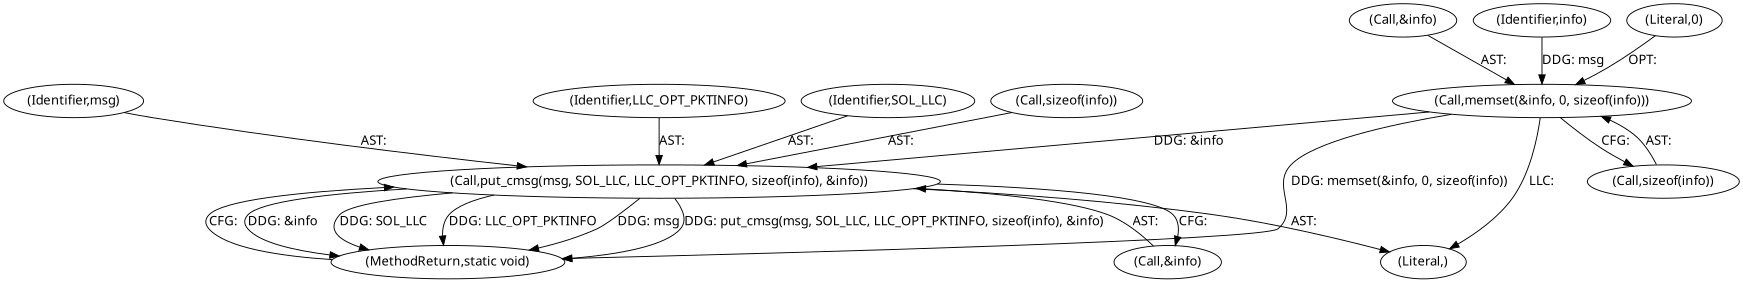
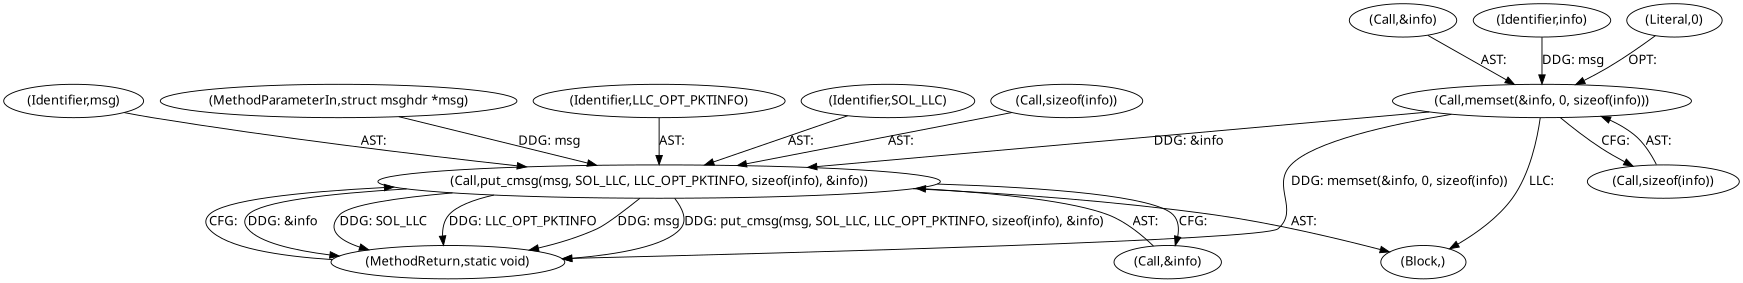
  digraph {
    fontname="Noto Sans"
    node [fontname="Noto Sans"]
    edge [fontname="Noto Sans"]
    n1 [label="(Call,memset(&info, 0, sizeof(info)))"]
    n2 [label="(Call,put_cmsg(msg, SOL_LLC, LLC_OPT_PKTINFO, sizeof(info), &info))"]
    n3 [label="(MethodReturn,static void)"]
-   n4 [label="(Literal,)"]
+   n4 [label="(Block,)"]
    n5 [label="(Call,sizeof(info))"]
    n6 [label="(Call,&info)"]
    n7 [label="(Call,&info)"]
    n8 [label="(Identifier,SOL_LLC)"]
    n9 [label="(Call,sizeof(info))"]
    n10 [label="(Identifier,info)"]
    n11 [label="(Literal,0)"]
    n12 [label="(Identifier,msg)"]
+   n13 [label="(MethodParameterIn,struct msghdr *msg)"]
    n14 [label="(Identifier,LLC_OPT_PKTINFO)"]
    n1 -> n2 [label="DDG: &info"]
    n1 -> n3 [label="DDG: memset(&info, 0, sizeof(info))"]
    n1 -> n4 [label="LLC: "]
    n1 -> n5 [label="CFG: "]
    n2 -> n3 [label="DDG: &info"]
    n2 -> n3 [label="DDG: SOL_LLC"]
    n2 -> n3 [label="DDG: LLC_OPT_PKTINFO"]
    n2 -> n3 [label="DDG: msg"]
    n2 -> n3 [label="DDG: put_cmsg(msg, SOL_LLC, LLC_OPT_PKTINFO, sizeof(info), &info)"]
    n2 -> n4 [label="AST: "]
    n2 -> n6 [label="CFG: "]
    n3 -> n2 [label="CFG: "]
    n5 -> n1 [label="AST: "]
    n6 -> n2 [label="AST: "]
    n7 -> n1 [label="AST: "]
    n8 -> n2 [label="AST: "]
    n9 -> n2 [label="AST: "]
    n10 -> n1 [label="DDG: msg"]
    n11 -> n1 [label="OPT: "]
    n12 -> n2 [label="AST: "]
+   n13 -> n2 [label="DDG: msg"]
    n14 -> n2 [label="AST: "]
  }
